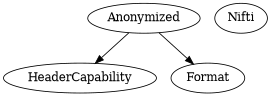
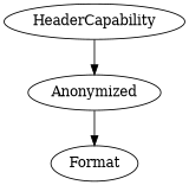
  digraph {
    Anonymized
    HeaderCapability
    Format
-   Nifti
-   Anonymized -> HeaderCapability
+   HeaderCapability -> Anonymized
    Anonymized -> Format
  }
